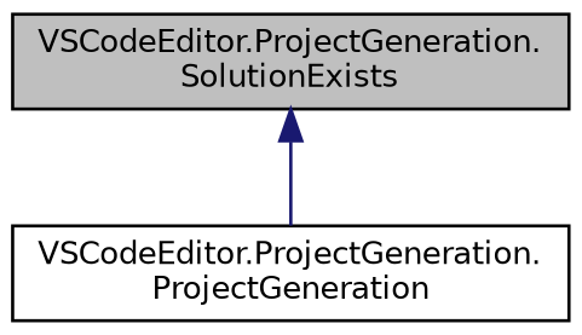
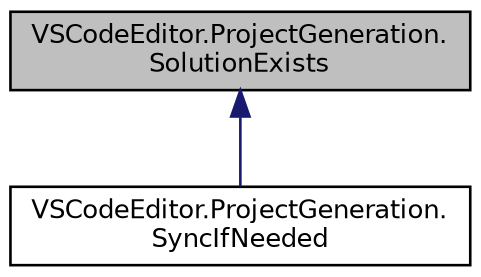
  digraph {
    rankdir=TB
    node [color=black fontname=Helvetica fontsize=10 shape=record style=filled]
    n1 [fillcolor=grey75 fontcolor=black height=0.2 label="VSCodeEditor.ProjectGeneration.\lSolutionExists" width=0.4]
-   n2 [fillcolor=white height=0.2 label="VSCodeEditor.ProjectGeneration.\lProjectGeneration" width=0.4]
+   n2 [fillcolor=white height=0.2 label="VSCodeEditor.ProjectGeneration.\lSyncIfNeeded" width=0.4]
    n1 -> n2 [color=midnightblue dir=back fontname=Helvetica fontsize=10 labelfontname=Helvetica labelfontsize=10 style=solid]
  }
